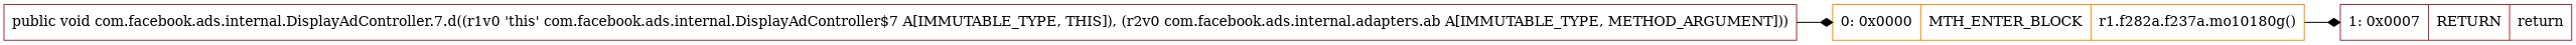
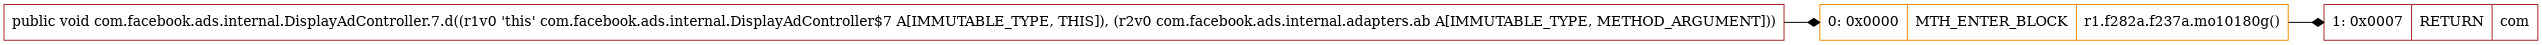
  digraph {
    rankdir=LR
    node [shape=record color=brown]
    edge [arrowhead=diamond]
    n1 [label="{0\:\ 0x0000|MTH_ENTER_BLOCK\l|r1.f282a.f237a.mo10180g()\l}" color=darkorange]
-   n2 [label="{1\:\ 0x0007|RETURN\l|return\l}"]
+   n2 [label="{1\:\ 0x0007|RETURN\l|com\l}"]
    n3 [label="{public void com.facebook.ads.internal.DisplayAdController.7.d((r1v0 'this' com.facebook.ads.internal.DisplayAdController$7 A[IMMUTABLE_TYPE, THIS]), (r2v0 com.facebook.ads.internal.adapters.ab A[IMMUTABLE_TYPE, METHOD_ARGUMENT])) }"]
    n1 -> n2
    n3 -> n1
  }
